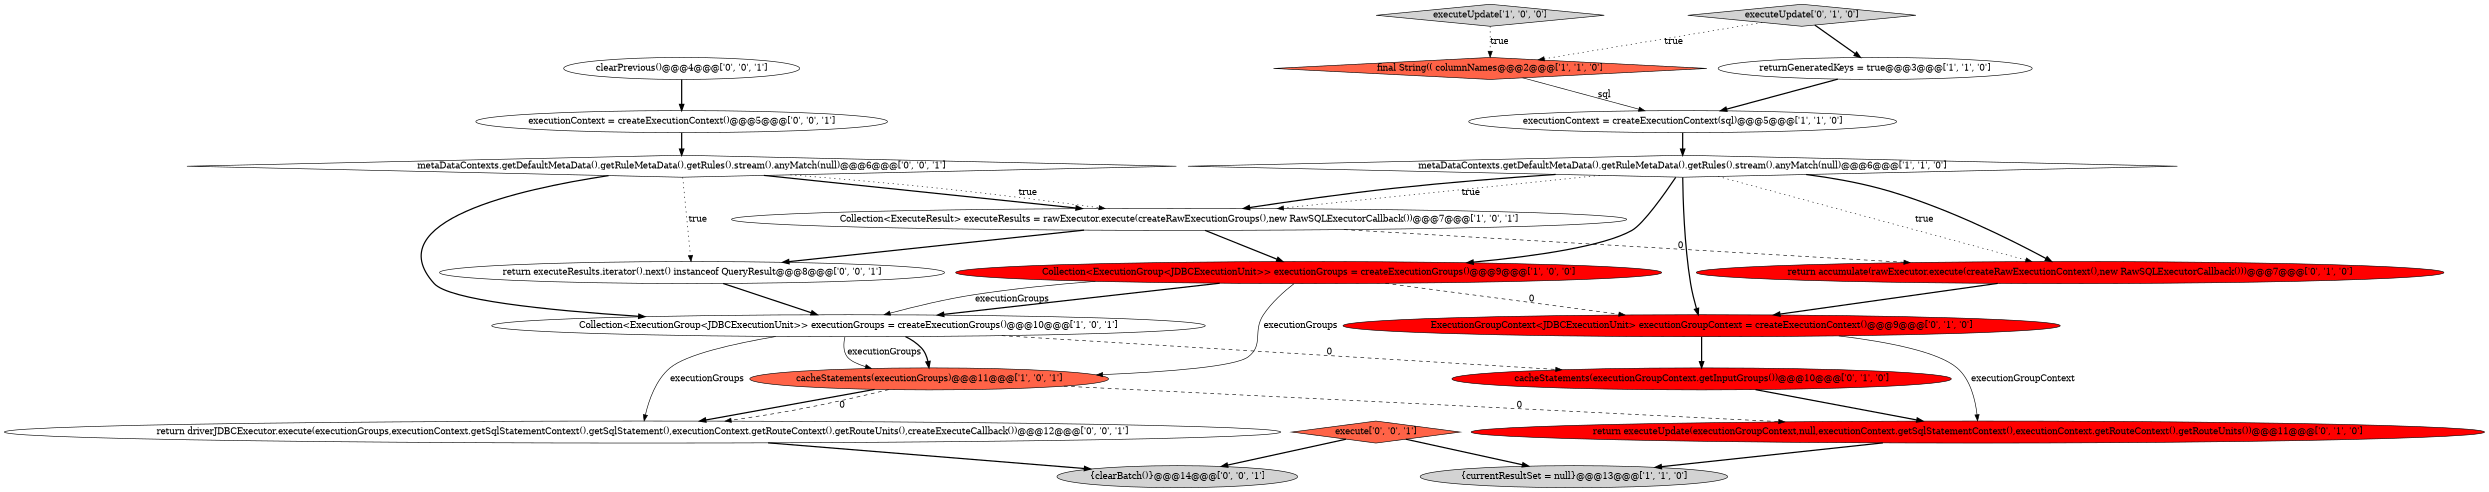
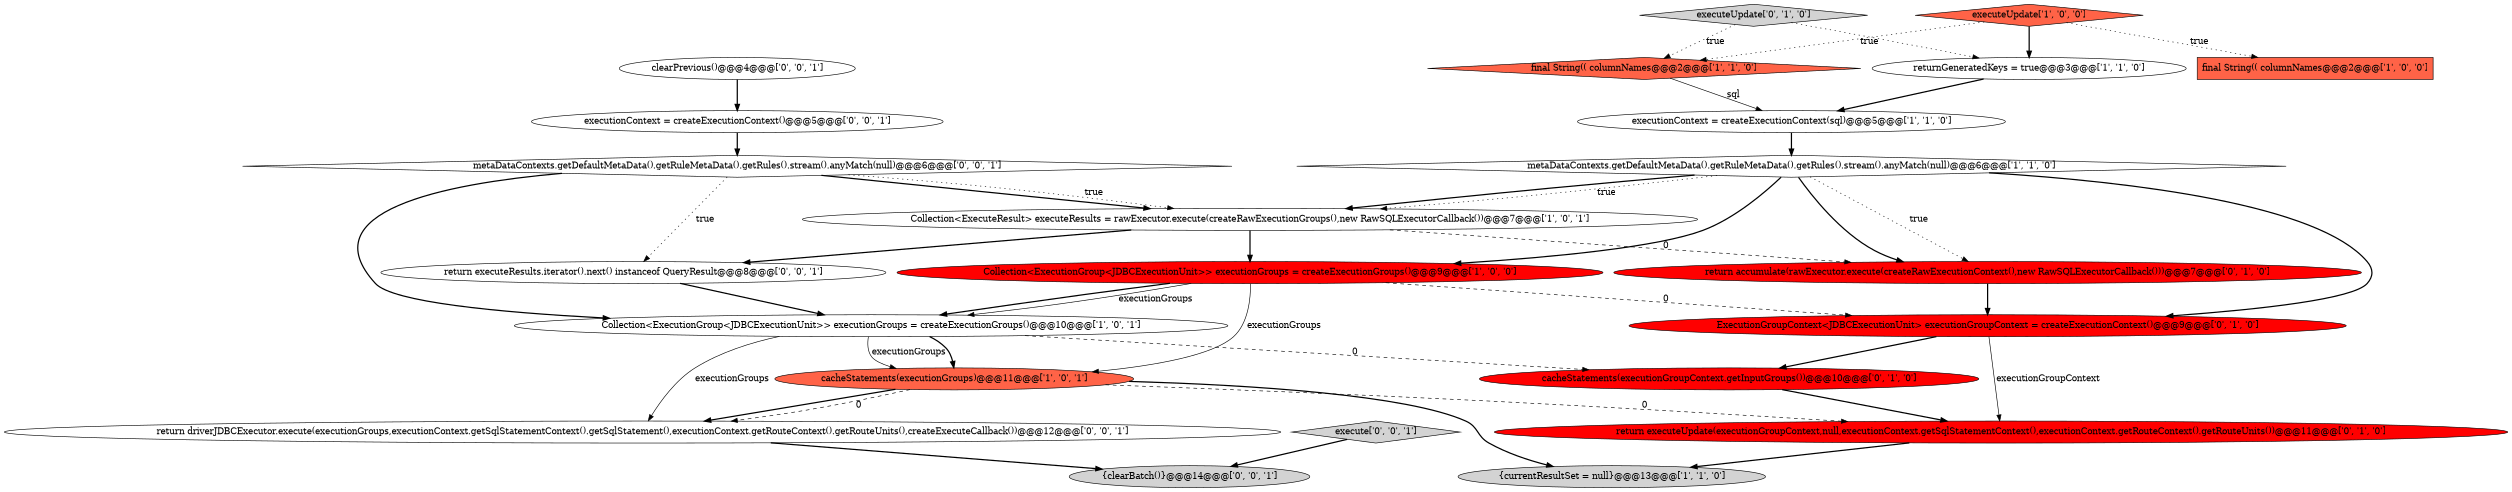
  digraph {
    node [fillcolor=white shape=ellipse style=filled]
    edge [style=bold]
    n1 [fillcolor=lightgray label="executeUpdate['0', '1', '0']" shape=diamond]
    n2 [fillcolor=tomato label="final String(( columnNames@@@2@@@['1', '1', '0']" shape=diamond]
    n3 [label="returnGeneratedKeys = true@@@3@@@['1', '1', '0']"]
    n4 [label="executionContext = createExecutionContext(sql)@@@5@@@['1', '1', '0']"]
    n5 [label="metaDataContexts.getDefaultMetaData().getRuleMetaData().getRules().stream().anyMatch(null)@@@6@@@['0', '0', '1']" shape=diamond]
    n6 [label="Collection<ExecutionGroup<JDBCExecutionUnit>> executionGroups = createExecutionGroups()@@@10@@@['1', '0', '1']"]
    n7 [label="Collection<ExecuteResult> executeResults = rawExecutor.execute(createRawExecutionGroups(),new RawSQLExecutorCallback())@@@7@@@['1', '0', '1']"]
    n8 [label="return executeResults.iterator().next() instanceof QueryResult@@@8@@@['0', '0', '1']"]
    n9 [label="return driverJDBCExecutor.execute(executionGroups,executionContext.getSqlStatementContext().getSqlStatement(),executionContext.getRouteContext().getRouteUnits(),createExecuteCallback())@@@12@@@['0', '0', '1']"]
    n10 [fillcolor=tomato label="cacheStatements(executionGroups)@@@11@@@['1', '0', '1']"]
    n11 [fillcolor=red label="cacheStatements(executionGroupContext.getInputGroups())@@@10@@@['0', '1', '0']"]
    n12 [fillcolor=red label="Collection<ExecutionGroup<JDBCExecutionUnit>> executionGroups = createExecutionGroups()@@@9@@@['1', '0', '0']"]
    n13 [fillcolor=red label="return accumulate(rawExecutor.execute(createRawExecutionContext(),new RawSQLExecutorCallback()))@@@7@@@['0', '1', '0']"]
    n14 [fillcolor=lightgray label="{clearBatch()}@@@14@@@['0', '0', '1']"]
    n15 [fillcolor=red label="ExecutionGroupContext<JDBCExecutionUnit> executionGroupContext = createExecutionContext()@@@9@@@['0', '1', '0']"]
    n16 [fillcolor=lightgray label="{currentResultSet = null}@@@13@@@['1', '1', '0']"]
    n17 [fillcolor=red label="return executeUpdate(executionGroupContext,null,executionContext.getSqlStatementContext(),executionContext.getRouteContext().getRouteUnits())@@@11@@@['0', '1', '0']"]
-   n18 [fillcolor=lightgray label="executeUpdate['1', '0', '0']" shape=diamond]
+   n18 [fillcolor=tomato label="executeUpdate['1', '0', '0']" shape=diamond]
+   n19 [fillcolor=tomato label="final String(( columnNames@@@2@@@['1', '0', '0']" shape=box]
    n20 [label="metaDataContexts.getDefaultMetaData().getRuleMetaData().getRules().stream().anyMatch(null)@@@6@@@['1', '1', '0']" shape=diamond]
    n21 [label="executionContext = createExecutionContext()@@@5@@@['0', '0', '1']"]
    n22 [label="clearPrevious()@@@4@@@['0', '0', '1']"]
-   n23 [fillcolor=tomato label="execute['0', '0', '1']" shape=diamond]
+   n23 [fillcolor=lightgray label="execute['0', '0', '1']" shape=diamond]
    n1 -> n2 [label=true style=dotted]
-   n1 -> n3
+   n1 -> n3 [style=dotted]
    n2 -> n4 [label=sql style=solid]
    n3 -> n4
    n4 -> n20
    n5 -> n6
    n5 -> n7
    n5 -> n7 [label=true style=dotted]
    n5 -> n8 [label=true style=dotted]
    n6 -> n9 [label=executionGroups style=solid]
    n6 -> n10 [label=executionGroups style=solid]
    n6 -> n10
    n6 -> n11 [label=0 style=dashed]
    n7 -> n8
    n7 -> n12
    n7 -> n13 [label=0 style=dashed]
    n8 -> n6
    n9 -> n14
    n10 -> n9
    n10 -> n9 [label=0 style=dashed]
-   n23 -> n16
+   n10 -> n16
    n10 -> n17 [label=0 style=dashed]
    n11 -> n17
    n12 -> n6
    n12 -> n6 [label=executionGroups style=solid]
    n12 -> n10 [label=executionGroups style=solid]
    n12 -> n15 [label=0 style=dashed]
    n13 -> n15
    n15 -> n11
    n15 -> n17 [label=executionGroupContext style=solid]
    n17 -> n16
    n18 -> n2 [label=true style=dotted]
+   n18 -> n3
+   n18 -> n19 [label=true style=dotted]
    n20 -> n7
    n20 -> n7 [label=true style=dotted]
    n20 -> n12
    n20 -> n13
    n20 -> n13 [label=true style=dotted]
    n20 -> n15
    n21 -> n5
    n22 -> n21
    n23 -> n14
  }
